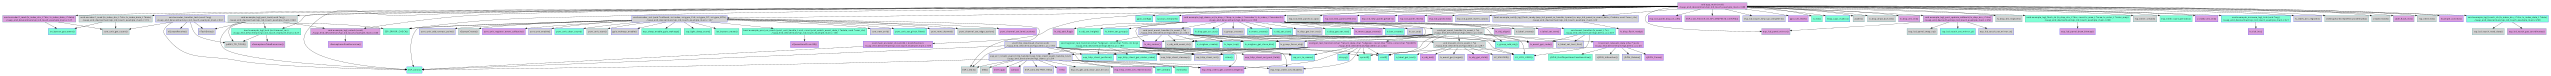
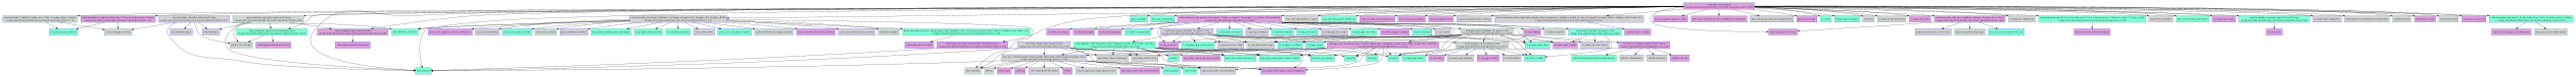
  digraph {
    fontname="Open Sans"
    node [color=blue fillcolor=lightgrey fontname="Open Sans" shape=box style=filled]
    edge [fontname="Open Sans"]
    n1 [color=teal fillcolor=plum label="void app_main (void)\n./suap_end_device/main/spi_lcd_touch_example_main.c:389"]
    n2 [fillcolor=aquamarine label="ESP_LOGI()"]
    n3 [color=teal fillcolor=aquamarine label="ESP_ERROR_CHECK()"]
    n4 [fillcolor=aquamarine label="gpio_config()"]
    n5 [fillcolor=aquamarine label="spi_bus_initialize()"]
    n6 [label="bool example_notify_lvgl_flush_ready (esp_lcd_panel_io_handle_t panel_io, esp_lcd_panel_io_event_data_t *edata, void *user_ctx)\n./suap_end_device/main/spi_lcd_touch_example_main.c:231"]
    n7 [color=teal label="esp_lcd_new_panel_io_spi()"]
-   n8 [fillcolor=plum label="esp_lcd_new_panel_ili9341()"]
+   n8 [fillcolor=aquamarine label="esp_lcd_new_panel_ili9341()"]
    n9 [fillcolor=plum label="esp_lcd_new_panel_gc9a01()"]
    n10 [fillcolor=plum label="esp_lcd_panel_reset()"]
    n11 [color=teal fillcolor=plum label="esp_lcd_panel_init()"]
    n12 [label="esp_lcd_panel_invert_color()"]
    n13 [color=teal fillcolor=plum label="esp_lcd_panel_mirror()"]
    n14 [fillcolor=plum label="esp_lcd_panel_disp_on_off()"]
    n15 [color=teal fillcolor=plum label="ESP_LCD_TOUCH_IO_SPI_STMPE610_CONFIG()"]
    n16 [label="esp_lcd_touch_new_spi_stmpe610()"]
    n17 [fillcolor=plum label="gpio_set_level()"]
    n18 [color=teal fillcolor=aquamarine label="lv_init()"]
    n19 [fillcolor=aquamarine label="heap_caps_malloc()"]
    n20 [color=teal label="assert()"]
    n21 [color=teal label="lv_disp_draw_buf_init()"]
    n22 [color=teal fillcolor=plum label="lv_disp_drv_init()"]
    n23 [color=teal fillcolor=aquamarine label="void example_lvgl_flush_cb (lv_disp_drv_t *drv, const lv_area_t *area, lv_color_t *color_map)\n./suap_end_device/main/spi_lcd_touch_example_main.c:238"]
    n24 [color=teal fillcolor=plum label="void example_lvgl_port_update_callback (lv_disp_drv_t *drv)\n./suap_end_device/main/spi_lcd_touch_example_main.c:250"]
    n25 [color=teal label="lv_disp_drv_register()"]
    n26 [fillcolor=aquamarine label="void example_increase_lvgl_tick (void *arg)\n./suap_end_device/main/spi_lcd_touch_example_main.c:321"]
    n27 [color=teal label="esp_timer_create()"]
    n28 [color=teal fillcolor=aquamarine label="esp_timer_start_periodic()"]
    n29 [fillcolor=plum label="lv_indev_drv_init()"]
    n30 [fillcolor=aquamarine label="void example_lvgl_touch_cb (lv_indev_drv_t *drv, lv_indev_data_t *data)\n./suap_end_device/main/spi_lcd_touch_example_main.c:299"]
    n31 [label="lv_indev_drv_register()"]
    n32 [label="void encoder_init (void *callback, int index, int gpio_CLK, int gpio_DT, int gpio_BTN)\n./suap_end_device/main/spi_lcd_touch_example_main.c:147"]
    n33 [fillcolor=plum label="void main_encoder_cb (uint32_t knobPosition)\n./suap_end_device/main/spi_lcd_touch_example_main.c:109"]
    n34 [color=teal label="void encoder1_read (lv_indev_drv_t *drv, lv_indev_data_t *data)\n./suap_end_device/main/spi_lcd_touch_example_main.c:119"]
    n35 [color=teal fillcolor=plum label="void encoder2_read (lv_indev_drv_t *drv, lv_indev_data_t *data)\n./suap_end_device/main/spi_lcd_touch_example_main.c:127"]
    n36 [color=teal label="xSemaphoreCreateRecursiveMutex()"]
    n37 [color=teal label="xTaskCreate()"]
    n38 [color=teal label="void example_lvgl_port_task (void *arg)\n./suap_end_device/main/spi_lcd_touch_example_main.c:340"]
    n39 [color=teal fillcolor=plum label="label_flash_init()"]
    n40 [color=teal label="esp_netif_init()"]
    n41 [fillcolor=plum label="example_connect()"]
    n42 [color=teal fillcolor=aquamarine label="bool example_lvgl_lock (int timeout_ms)\n./suap_end_device/main/spi_lcd_touch_example_main.c:327"]
    n43 [fillcolor=plum label="void example_lvgl_demo_ui (lv_disp_t *disp, lv_indev_t *encoder1i, lv_indev_t *encoder2i)\n./suap_end_device/main/lvgl_demo_ui.c:393"]
    n44 [color=teal fillcolor=plum label="void example_lvgl_unlock (void)\n./suap_end_device/main/spi_lcd_touch_example_main.c:335"]
    n45 [color=teal fillcolor=plum label="lv_disp_flush_ready()"]
    n46 [fillcolor=plum label="esp_lcd_panel_draw_bitmap()"]
    n47 [color=teal label="esp_lcd_panel_swap_xy()"]
    n48 [fillcolor=aquamarine label="esp_lcd_touch_set_mirror_y()"]
    n49 [label="esp_lcd_touch_set_mirror_x()"]
    n50 [fillcolor=plum label="lv_tick_inc()"]
    n51 [color=teal label="esp_lcd_touch_read_data()"]
    n52 [color=teal fillcolor=plum label="esp_lcd_touch_get_coordinates()"]
    n53 [label="pcnt_new_unit()"]
    n54 [fillcolor=aquamarine label="pcnt_unit_set_glitch_filter()"]
-   n55 [label="pcnt_new_channel()"]
    n56 [color=teal label="pcnt_channel_set_edge_action()"]
    n57 [fillcolor=plum label="pcnt_channel_set_level_action()"]
    n58 [label="pcnt_unit_add_extract_point()"]
    n59 [color=teal fillcolor=aquamarine label="bool example_pcnt_on_reach (pcnt_unit_handle_t unit, const pcnt_watch_event_data_t *edata, void *user_ctx)\n./suap_end_device/main/spi_lcd_touch_example_main.c:138"]
    n60 [color=teal label="xQueueCreate()"]
    n61 [fillcolor=plum label="pcnt_unit_register_event_callbacks()"]
    n62 [label="pcnt_unit_enable()"]
    n63 [fillcolor=aquamarine label="pcnt_unit_clear_count()"]
    n64 [color=teal label="pcnt_unit_start()"]
    n65 [label="gpio_wakeup_enable()"]
    n66 [color=teal fillcolor=aquamarine label="esp_sleep_enable_gpio_wakeup()"]
    n67 [color=teal fillcolor=aquamarine label="esp_light_sleep_start()"]
    n68 [color=teal fillcolor=aquamarine label="iot_button_create()"]
    n69 [color=teal label="ESP_LOGE()"]
    n70 [color=teal label="pcnt_unit_get_count()"]
    n71 [fillcolor=aquamarine label="iot_button_get_event()"]
    n72 [label="vTaskDelay()"]
    n73 [color=teal label="pdMS_TO_TICKS()"]
    n74 [color=teal fillcolor=plum label="xSemaphoreTakeRecursive()"]
    n75 [fillcolor=aquamarine label="lv_disp_get_scr_act()"]
    n76 [label="lv_group_create()"]
    n77 [fillcolor=aquamarine label="lv_menu_create()"]
    n78 [fillcolor=aquamarine label="lv_obj_set_size()"]
    n79 [label="lv_disp_get_hor_res()"]
    n80 [color=teal fillcolor=aquamarine label="lv_disp_get_ver_res()"]
    n81 [fillcolor=plum label="lv_obj_center()"]
    n82 [fillcolor=plum label="lv_menu_page_create()"]
    n83 [fillcolor=aquamarine label="lv_btn_create()"]
    n84 [label="lv_scr_act()"]
    n85 [color=teal label="lv_obj_add_event_cb()"]
    n86 [fillcolor=aquamarine label="void event_handler (lv_event_t *e)\n./suap_end_device/main/lvgl_demo_ui.c:307"]
    n87 [color=teal fillcolor=plum label="lv_obj_align()"]
    n88 [color=teal label="lv_label_create()"]
    n89 [fillcolor=plum label="lv_label_set_text()"]
    n90 [color=teal fillcolor=plum label="lv_obj_add_flag()"]
-   n91 [color=teal fillcolor=aquamarine label="lv_obj_set_height()"]
+   n91 [color=teal fillcolor=plum label="lv_obj_set_height()"]
    n92 [fillcolor=aquamarine label="lv_group_add_obj()"]
    n93 [fillcolor=aquamarine label="lv_indev_set_group()"]
    n94 [label="void post_event_handler (lv_event_t *e)\n./suap_end_device/main/lvgl_demo_ui.c:363"]
    n95 [color=teal label="void get_event_handler (lv_event_t *e)\n./suap_end_device/main/lvgl_demo_ui.c:326"]
    n96 [fillcolor=plum label="xSemaphoreGiveRecursive()"]
    n97 [fillcolor=plum label="xQueueSendFromISR()"]
    n98 [color=teal fillcolor=plum label="lv_event_get_code()"]
    n99 [fillcolor=aquamarine label="LV_LOG_USER()"]
    n100 [label="lv_label_set_text_fmt()"]
    n101 [color=teal fillcolor=aquamarine label="void register_rest_function (char *odgovor, const char *URL, int broj)\n./suap_end_device/main/lvgl_demo_ui.c:198"]
    n102 [fillcolor=aquamarine label="lv_msgbox_create()"]
    n103 [fillcolor=aquamarine label="lv_layer_top()"]
    n104 [color=teal label="void mevent_cb (lv_event_t *e)\n./suap_end_device/main/lvgl_demo_ui.c:297"]
    n105 [color=teal fillcolor=aquamarine label="lv_msgbox_get_close_btn()"]
    n106 [label="lv_group_focus_obj()"]
    n107 [color=teal fillcolor=aquamarine label="sprintf()"]
    n108 [fillcolor=aquamarine label="printf()"]
    n109 [color=teal fillcolor=plum label="void get_rest_function (char *return_data, char *odgovor, const char *URL, const char *QUERY)\n./suap_end_device/main/lvgl_demo_ui.c:244"]
    n110 [fillcolor=plum label="int extract_relevant_data (char *json)\n./suap_end_device/main/lvgl_demo_ui.c:46"]
    n111 [label="esp_err_t client_event_http_handler (esp_http_client_event_handle_t evt)\n./suap_end_device/main/lvgl_demo_ui.c:84"]
    n112 [label="esp_http_client_init()"]
    n113 [color=teal fillcolor=plum label="esp_http_client_set_post_field()"]
    n114 [fillcolor=aquamarine label="strlen()"]
    n115 [label="esp_http_client_set_header()"]
    n116 [fillcolor=aquamarine label="esp_http_client_perform()"]
    n117 [fillcolor=aquamarine label="esp_http_client_get_status_code()"]
    n118 [fillcolor=plum label="esp_http_client_get_content_length()"]
    n119 [fillcolor=aquamarine label="esp_err_to_name()"]
    n120 [color=teal label="esp_http_client_cleanup()"]
    n121 [label="lv_event_get_target()"]
    n122 [fillcolor=plum label="lv_obj_get_child()"]
    n123 [label="LV_UNUSED()"]
    n124 [fillcolor=aquamarine label="lv_label_get_text()"]
    n125 [fillcolor=plum label="lv_obj_del()"]
    n126 [fillcolor=aquamarine label="strcpy()"]
    n127 [fillcolor=plum label="cJSON_Parse()"]
    n128 [color=teal fillcolor=aquamarine label="cJSON_GetObjectItemCaseSensitive()"]
    n129 [color=teal label="cJSON_IsNumber()"]
    n130 [label="cJSON_Delete()"]
    n131 [fillcolor=aquamarine label="ESP_LOGD()"]
    n132 [color=teal fillcolor=aquamarine label="memset()"]
    n133 [color=teal label="MIN()"]
    n134 [color=teal fillcolor=plum label="memcpy()"]
    n135 [color=teal fillcolor=plum label="calloc()"]
    n136 [label="ESP_LOG_BUFFER_HEX()"]
    n137 [fillcolor=plum label="free()"]
    n138 [color=teal label="esp_tls_get_and_clear_last_error()"]
    n139 [color=teal fillcolor=plum label="esp_http_client_set_redirection()"]
    n140 [label="void encoder_handler_task (void *arg)\n./suap_end_device/main/spi_lcd_touch_example_main.c:361"]
    n141 [label="xQueueReceive()"]
    n142 [label="void http_download_chunk (void)\n./suap_end_device/main/lvgl_demo_ui.c:178"]
    n1 -> n2
    n1 -> n3
    n1 -> n4
    n1 -> n5
    n1 -> n6
    n1 -> n7
    n1 -> n8
    n1 -> n9
    n1 -> n10
    n1 -> n11
    n1 -> n12
    n1 -> n13
    n1 -> n14
    n1 -> n15
    n1 -> n16
    n1 -> n17
    n1 -> n18
    n1 -> n19
    n1 -> n20
    n1 -> n21
    n1 -> n22
    n1 -> n23
    n1 -> n24
    n1 -> n25
    n1 -> n26
    n1 -> n27
    n1 -> n28
    n1 -> n29
    n1 -> n30
    n1 -> n31
    n1 -> n32
    n1 -> n33
    n1 -> n34
    n1 -> n35
    n1 -> n36
    n1 -> n37
    n1 -> n38
    n1 -> n39
    n1 -> n40
    n1 -> n41
    n1 -> n42
    n1 -> n43
    n1 -> n44
    n6 -> n45
    n23 -> n46
    n24 -> n13
    n24 -> n47
    n24 -> n48
    n24 -> n49
    n26 -> n50
    n30 -> n51
    n30 -> n52
    n32 -> n2
    n32 -> n3
    n32 -> n53
    n32 -> n54
-   n32 -> n55
    n32 -> n56
    n32 -> n57
    n32 -> n58
    n32 -> n59
    n32 -> n60
    n32 -> n61
    n32 -> n62
    n32 -> n63
    n32 -> n64
    n32 -> n65
    n32 -> n66
    n32 -> n67
    n32 -> n68
    n32 -> n69
    n33 -> n2
    n34 -> n70
    n34 -> n71
    n35 -> n70
    n35 -> n71
    n38 -> n2
    n38 -> n42
    n38 -> n44
    n38 -> n72
    n38 -> n73
    n42 -> n73
    n42 -> n74
    n43 -> n75
    n43 -> n76
    n43 -> n77
    n43 -> n78
    n43 -> n79
    n43 -> n80
    n43 -> n81
    n43 -> n82
    n43 -> n83
    n43 -> n84
    n43 -> n85
    n43 -> n86
    n43 -> n87
    n43 -> n88
    n43 -> n89
    n43 -> n90
    n43 -> n91
    n43 -> n92
    n43 -> n93
    n43 -> n94
    n43 -> n95
    n44 -> n96
    n59 -> n97
    n86 -> n98
    n86 -> n99
    n86 -> n100
    n94 -> n81
    n94 -> n85
    n94 -> n92
    n94 -> n98
    n94 -> n99
    n94 -> n101
    n94 -> n102
    n94 -> n103
    n94 -> n104
    n94 -> n105
    n94 -> n106
    n95 -> n81
    n95 -> n85
    n95 -> n92
    n95 -> n98
    n95 -> n99
    n95 -> n100
    n95 -> n102
    n95 -> n103
    n95 -> n104
    n95 -> n105
    n95 -> n106
    n95 -> n107
    n95 -> n108
    n95 -> n109
    n95 -> n110
    n101 -> n107
    n101 -> n108
    n101 -> n111
    n101 -> n112
    n101 -> n113
    n101 -> n114
    n101 -> n115
    n101 -> n116
    n101 -> n117
    n101 -> n118
    n101 -> n119
    n101 -> n120
    n104 -> n99
    n104 -> n121
    n104 -> n122
    n104 -> n123
    n104 -> n124
    n104 -> n125
    n109 -> n107
    n109 -> n108
    n109 -> n111
    n109 -> n112
    n109 -> n115
    n109 -> n116
    n109 -> n117
    n109 -> n118
    n109 -> n119
    n109 -> n120
    n109 -> n126
    n110 -> n108
    n110 -> n127
    n110 -> n128
    n110 -> n129
    n110 -> n130
    n111 -> n2
    n111 -> n69
    n111 -> n115
    n111 -> n118
    n111 -> n131
    n111 -> n132
    n111 -> n133
    n111 -> n134
    n111 -> n135
    n111 -> n136
    n111 -> n137
    n111 -> n138
    n111 -> n139
    n140 -> n2
    n140 -> n3
    n140 -> n70
    n140 -> n72
    n140 -> n73
    n140 -> n141
    n142 -> n2
    n142 -> n69
    n142 -> n111
    n142 -> n112
    n142 -> n116
    n142 -> n117
    n142 -> n118
    n142 -> n119
    n142 -> n120
  }
